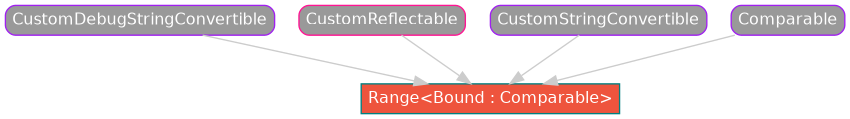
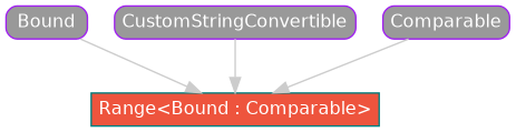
  strict digraph {
    node [color=purple fillcolor="#999999" fontcolor=white fontname=Helvetica fontsize=12 margin="0.07,0.05" shape=box style="filled,rounded"]
    edge [color="#cccccc"]
    "Range<Bound : Comparable>" [color=teal fillcolor="#ee543d" height=0.3 style=filled]
-   CustomDebugStringConvertible [height=0.3]
-   CustomReflectable [color=deeppink height=0.3]
+   CustomDebugStringConvertible [height=0.3 label=Bound]
    CustomStringConvertible [height=0.3]
    n5 [height=0.3 label=Comparable]
    subgraph sub_1 {
      rank=max
      "Range<Bound : Comparable>"
    }
    CustomDebugStringConvertible -> "Range<Bound : Comparable>"
-   CustomReflectable -> "Range<Bound : Comparable>"
    CustomStringConvertible -> "Range<Bound : Comparable>"
    n5 -> "Range<Bound : Comparable>"
  }
